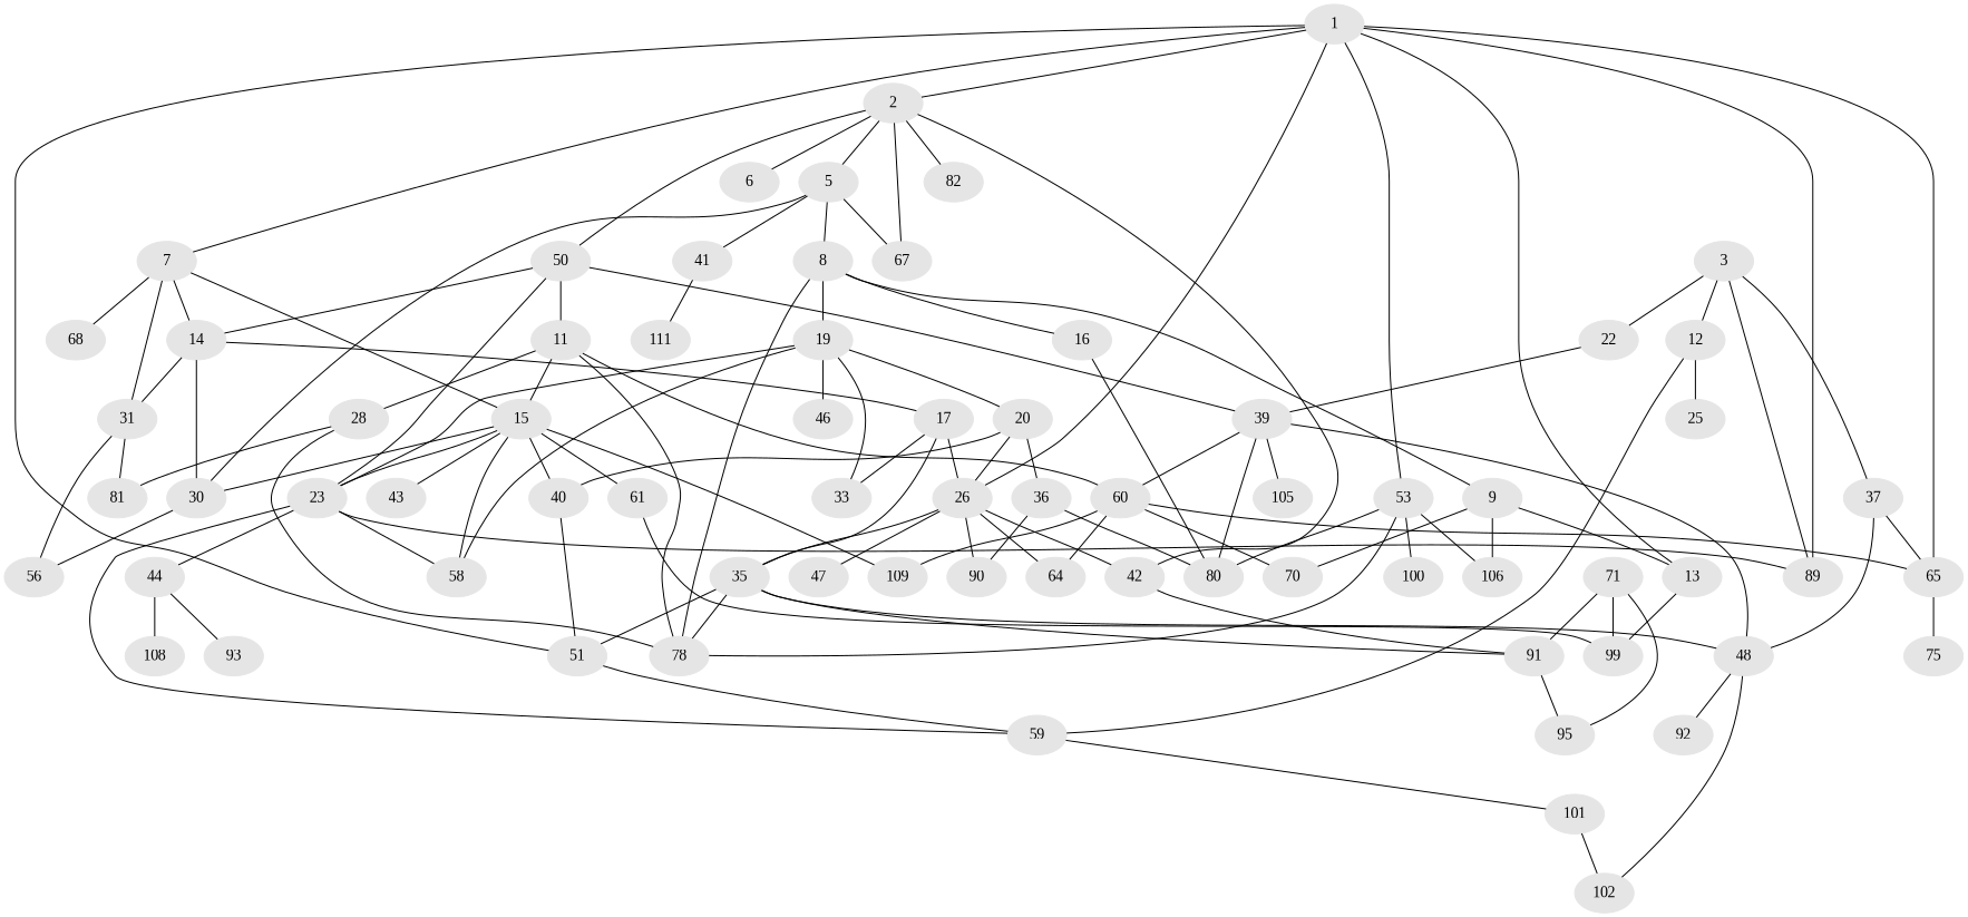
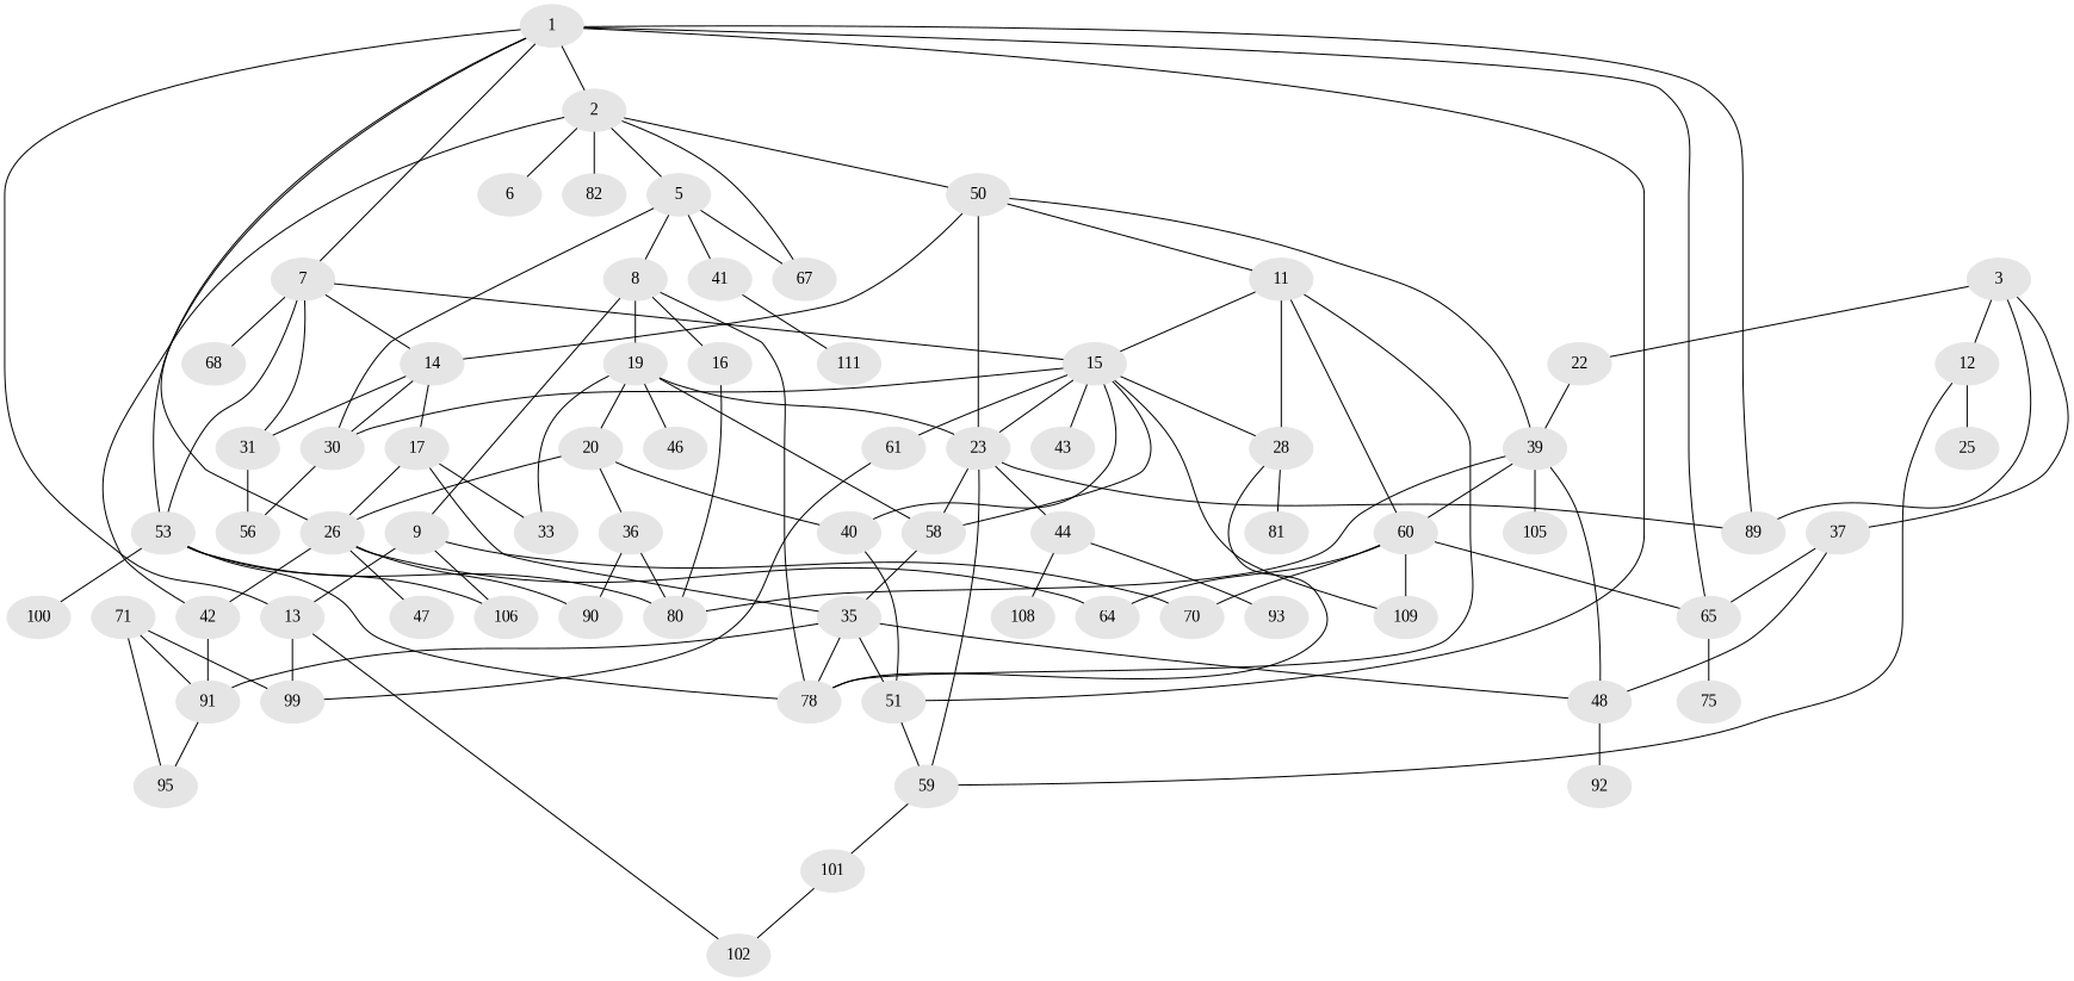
  graph {
    fontname="Liberation Serif"
    node [color=gray90 fontname="Liberation Serif" style=filled]
    edge [fontname="Liberation Serif"]
    1 [super="+4"]
    2 [super="+29"]
    7 [super="+21"]
    13 [super="+32"]
    26 [super="+76"]
    51
    53 [super="+74"]
    65
    89
    5 [super="+50"]
    6
    n12 [label=50 super="+85"]
    42 [super="+57"]
    82
    67 [super="+83"]
    14 [super="+66"]
    15 [super="+18"]
    31 [super="+52"]
    68
    99
    35 [super="+45"]
    47
    64 [super="+84"]
    90 [super="+110"]
    59 [super="+63"]
    78 [super="+86"]
    106
    80 [super="+107"]
    100
    75
    3
    12 [super="+34"]
    22
    37 [super="+94"]
    8 [super="+24"]
    30 [super="+73"]
    41
    11 [super="+27"]
    23 [super="+72"]
    39
    91 [super="+96"]
    25
    48 [super="+55"]
    9 [super="+49"]
    16 [super="+98"]
    19 [super="+54"]
    56 [super="+79"]
    111
    17 [super="+87"]
    28
    40 [super="+62"]
    43
    58 [super="+77"]
    61
    109
    81
    70
    33
    20 [super="+112"]
    46
    60 [super="+69"]
    44 [super="+88"]
    105
    101
    36 [super="+38"]
    93
    108
    92
    102 [super="+104"]
    95 [super="+103"]
    71 [super="+97"]
    1 -- 2
    1 -- 7
    1 -- 13
    1 -- 26
    1 -- 51
    1 -- 53
    1 -- 65
    1 -- 89
    2 -- 5
    2 -- 6
    2 -- n12
    2 -- 42
    2 -- 82
    2 -- 67
+   7 -- 53
    7 -- 14
    7 -- 15
    7 -- 31
    7 -- 68 [weight=2]
    13 -- 99
    26 -- 42
-   26 -- 35
+   58 -- 35
    26 -- 47
    26 -- 64
    26 -- 90
    51 -- 59
    53 -- 78
    53 -- 106
    53 -- 80 [weight=2]
    53 -- 100
    65 -- 75
    5 -- 67
    5 -- 8
    5 -- 30
    5 -- 41
    n12 -- 14
    n12 -- 11
    n12 -- 23
    n12 -- 39
    42 -- 91
    14 -- 31
    14 -- 30
    14 -- 17
    15 -- 30
    15 -- 23
+   15 -- 28
    15 -- 40
    15 -- 43
    15 -- 58
    15 -- 61
    15 -- 109
    31 -- 56
-   31 -- 81
    35 -- 51
    35 -- 78
    35 -- 91 [weight=2]
    35 -- 48
    59 -- 101
    3 -- 89
    3 -- 12
    3 -- 22
    3 -- 37
    12 -- 59
    12 -- 25
    22 -- 39
    37 -- 65
    37 -- 48
    8 -- 78
    8 -- 9
    8 -- 16
    8 -- 19
    30 -- 56
    41 -- 111
    11 -- 15
    11 -- 78
    11 -- 28
    11 -- 60
    23 -- 89
    23 -- 59
    23 -- 58
    23 -- 44
    39 -- 80
    39 -- 48
    39 -- 60
    39 -- 105
    91 -- 95
    48 -- 92
-   48 -- 102
+   13 -- 102
    9 -- 13 [weight=2]
    9 -- 106
    9 -- 70
    16 -- 80
    19 -- 23
    19 -- 58
    19 -- 33
    19 -- 20
    19 -- 46
    17 -- 26
    17 -- 35
    17 -- 33
    28 -- 78
    28 -- 81
    40 -- 51
    61 -- 99
    20 -- 26
    20 -- 40
    20 -- 36
    60 -- 65
    60 -- 64
    60 -- 109
    60 -- 70
    44 -- 93
    44 -- 108
    101 -- 102
    36 -- 90
    36 -- 80
    71 -- 99
    71 -- 91
    71 -- 95
  }
